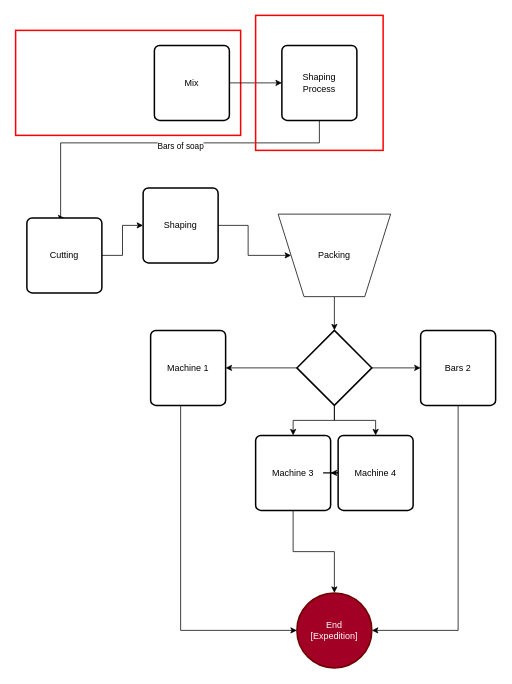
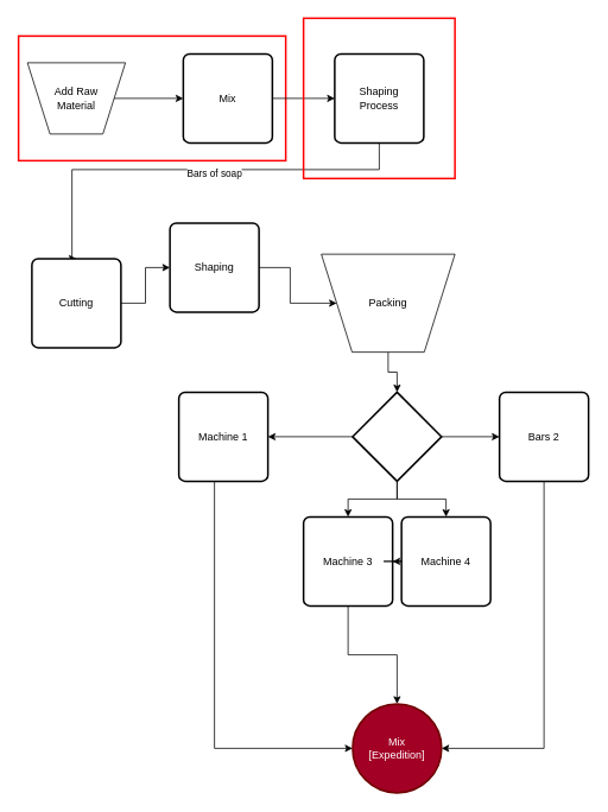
  <mxCell id="0" />
  <mxCell id="1" parent="0" />
  <mxCell id="2" value="" style="rounded=0;whiteSpace=wrap;html=1;fillColor=none;strokeWidth=2;strokeColor=#FF0000;" parent="1" vertex="1"><mxGeometry x="20" y="40" width="300" height="140" as="geometry" /></mxCell>
+ <mxCell id="3" style="edgeStyle=orthogonalEdgeStyle;rounded=0;orthogonalLoop=1;jettySize=auto;html=1;" parent="1" source="4" target="6" edge="1"><mxGeometry relative="1" as="geometry" /></mxCell>
+ <mxCell id="4" value="Add Raw&lt;br&gt;Material" style="verticalLabelPosition=middle;verticalAlign=middle;html=1;shape=trapezoid;perimeter=trapezoidPerimeter;whiteSpace=wrap;size=0.23;arcSize=10;flipV=1;labelPosition=center;align=center;" parent="1" vertex="1"><mxGeometry x="30" y="70" width="110" height="80" as="geometry" /></mxCell>
  <mxCell id="5" style="edgeStyle=orthogonalEdgeStyle;rounded=0;orthogonalLoop=1;jettySize=auto;html=1;" parent="1" source="6" target="9" edge="1"><mxGeometry relative="1" as="geometry" /></mxCell>
  <mxCell id="6" value="Mix" style="rounded=1;whiteSpace=wrap;html=1;absoluteArcSize=1;arcSize=14;strokeWidth=2;" parent="1" vertex="1"><mxGeometry x="205" y="60" width="100" height="100" as="geometry" /></mxCell>
  <mxCell id="7" style="edgeStyle=orthogonalEdgeStyle;rounded=0;orthogonalLoop=1;jettySize=auto;html=1;entryX=0.5;entryY=0;entryDx=0;entryDy=0;" parent="1" source="9" target="11" edge="1"><mxGeometry relative="1" as="geometry"><Array as="points"><mxPoint x="425" y="190" /><mxPoint x="80" y="190" /></Array></mxGeometry></mxCell>
  <mxCell id="8" value="Bars of soap" style="edgeLabel;html=1;align=center;verticalAlign=middle;resizable=0;points=[];" parent="7" vertex="1" connectable="0"><mxGeometry x="-0.099" y="4" relative="1" as="geometry"><mxPoint as="offset" /></mxGeometry></mxCell>
  <mxCell id="9" value="Shaping&lt;br&gt;Process" style="rounded=1;whiteSpace=wrap;html=1;absoluteArcSize=1;arcSize=14;strokeWidth=2;" parent="1" vertex="1"><mxGeometry x="375" y="60" width="100" height="100" as="geometry" /></mxCell>
  <mxCell id="10" style="edgeStyle=orthogonalEdgeStyle;rounded=0;orthogonalLoop=1;jettySize=auto;html=1;entryX=0;entryY=0.5;entryDx=0;entryDy=0;" parent="1" source="11" target="13" edge="1"><mxGeometry relative="1" as="geometry" /></mxCell>
  <mxCell id="11" value="Cutting" style="rounded=1;whiteSpace=wrap;html=1;absoluteArcSize=1;arcSize=14;strokeWidth=2;" parent="1" vertex="1"><mxGeometry x="35" y="290" width="100" height="100" as="geometry" /></mxCell>
  <mxCell id="12" style="edgeStyle=orthogonalEdgeStyle;rounded=0;orthogonalLoop=1;jettySize=auto;html=1;" parent="1" source="13" target="15" edge="1"><mxGeometry relative="1" as="geometry"><mxPoint x="375" y="340" as="targetPoint" /></mxGeometry></mxCell>
  <mxCell id="13" value="Shaping" style="rounded=1;whiteSpace=wrap;html=1;absoluteArcSize=1;arcSize=14;strokeWidth=2;" parent="1" vertex="1"><mxGeometry x="190" y="250" width="100" height="100" as="geometry" /></mxCell>
  <mxCell id="14" style="edgeStyle=orthogonalEdgeStyle;rounded=0;orthogonalLoop=1;jettySize=auto;html=1;entryX=0.5;entryY=0;entryDx=0;entryDy=0;entryPerimeter=0;" parent="1" source="15" target="20" edge="1"><mxGeometry relative="1" as="geometry" /></mxCell>
- <mxCell id="15" value="Packing" style="verticalLabelPosition=middle;verticalAlign=middle;html=1;shape=trapezoid;perimeter=trapezoidPerimeter;whiteSpace=wrap;size=0.23;arcSize=10;flipV=1;labelPosition=center;align=center;" parent="1" vertex="1"><mxGeometry x="370" y="285" width="150" height="110" as="geometry" /></mxCell>
+ <mxCell id="15" value="Packing" style="verticalLabelPosition=middle;verticalAlign=middle;html=1;shape=trapezoid;perimeter=trapezoidPerimeter;whiteSpace=wrap;size=0.23;arcSize=10;flipV=1;labelPosition=center;align=center;" parent="1" vertex="1"><mxGeometry x="360" y="285" width="150" height="110" as="geometry" /></mxCell>
  <mxCell id="16" style="edgeStyle=orthogonalEdgeStyle;rounded=0;orthogonalLoop=1;jettySize=auto;html=1;entryX=1;entryY=0.5;entryDx=0;entryDy=0;" parent="1" source="20" target="22" edge="1"><mxGeometry relative="1" as="geometry" /></mxCell>
  <mxCell id="17" style="edgeStyle=orthogonalEdgeStyle;rounded=0;orthogonalLoop=1;jettySize=auto;html=1;entryX=0;entryY=0.5;entryDx=0;entryDy=0;" parent="1" source="20" target="26" edge="1"><mxGeometry relative="1" as="geometry" /></mxCell>
  <mxCell id="18" style="edgeStyle=orthogonalEdgeStyle;rounded=0;orthogonalLoop=1;jettySize=auto;html=1;entryX=0.5;entryY=0;entryDx=0;entryDy=0;" parent="1" source="20" target="24" edge="1"><mxGeometry relative="1" as="geometry" /></mxCell>
  <mxCell id="19" style="edgeStyle=orthogonalEdgeStyle;rounded=0;orthogonalLoop=1;jettySize=auto;html=1;entryX=0.5;entryY=0;entryDx=0;entryDy=0;" parent="1" source="20" target="28" edge="1"><mxGeometry relative="1" as="geometry" /></mxCell>
  <mxCell id="20" value="" style="strokeWidth=2;html=1;shape=mxgraph.flowchart.decision;whiteSpace=wrap;" parent="1" vertex="1"><mxGeometry x="395" y="440" width="100" height="100" as="geometry" /></mxCell>
  <mxCell id="21" style="edgeStyle=orthogonalEdgeStyle;rounded=0;orthogonalLoop=1;jettySize=auto;html=1;entryX=0;entryY=0.5;entryDx=0;entryDy=0;entryPerimeter=0;" parent="1" source="22" target="29" edge="1"><mxGeometry relative="1" as="geometry"><Array as="points"><mxPoint x="240" y="840" /></Array></mxGeometry></mxCell>
  <mxCell id="22" value="Machine 1" style="rounded=1;whiteSpace=wrap;html=1;absoluteArcSize=1;arcSize=14;strokeWidth=2;" parent="1" vertex="1"><mxGeometry x="200" y="440" width="100" height="100" as="geometry" /></mxCell>
  <mxCell id="23" style="edgeStyle=orthogonalEdgeStyle;rounded=0;orthogonalLoop=1;jettySize=auto;html=1;entryX=0.5;entryY=0;entryDx=0;entryDy=0;entryPerimeter=0;" parent="1" source="24" target="29" edge="1"><mxGeometry relative="1" as="geometry" /></mxCell>
  <mxCell id="24" value="Machine 3" style="rounded=1;whiteSpace=wrap;html=1;absoluteArcSize=1;arcSize=14;strokeWidth=2;" parent="1" vertex="1"><mxGeometry x="340" y="580" width="100" height="100" as="geometry" /></mxCell>
  <mxCell id="25" style="edgeStyle=orthogonalEdgeStyle;rounded=0;orthogonalLoop=1;jettySize=auto;html=1;entryX=1;entryY=0.5;entryDx=0;entryDy=0;entryPerimeter=0;" parent="1" source="26" target="29" edge="1"><mxGeometry relative="1" as="geometry"><Array as="points"><mxPoint x="610" y="840" /></Array></mxGeometry></mxCell>
  <mxCell id="26" value="Bars 2" style="rounded=1;whiteSpace=wrap;html=1;absoluteArcSize=1;arcSize=14;strokeWidth=2;" parent="1" vertex="1"><mxGeometry x="560" y="440" width="100" height="100" as="geometry" /></mxCell>
  <mxCell id="27" style="edgeStyle=orthogonalEdgeStyle;rounded=0;orthogonalLoop=1;jettySize=auto;html=1;" parent="1" source="28" target="24" edge="1"><mxGeometry relative="1" as="geometry" /></mxCell>
  <mxCell id="28" value="Machine 4" style="rounded=1;whiteSpace=wrap;html=1;absoluteArcSize=1;arcSize=14;strokeWidth=2;" parent="1" vertex="1"><mxGeometry x="450" y="580" width="100" height="100" as="geometry" /></mxCell>
- <mxCell id="29" value="End&lt;br&gt;[Expedition]" style="strokeWidth=2;html=1;shape=mxgraph.flowchart.start_2;whiteSpace=wrap;fillColor=#a20025;fontColor=#ffffff;strokeColor=#6F0000;" parent="1" vertex="1"><mxGeometry x="395" y="790" width="100" height="100" as="geometry" /></mxCell>
+ <mxCell id="29" value="Mix&lt;br&gt;[Expedition]" style="strokeWidth=2;html=1;shape=mxgraph.flowchart.start_2;whiteSpace=wrap;fillColor=#a20025;fontColor=#ffffff;strokeColor=#6F0000;" parent="1" vertex="1"><mxGeometry x="395" y="790" width="100" height="100" as="geometry" /></mxCell>
  <mxCell id="30" value="" style="rounded=0;whiteSpace=wrap;html=1;fillColor=none;strokeWidth=2;strokeColor=#FF0000;" vertex="1" parent="1"><mxGeometry x="340" y="20" width="170" height="180" as="geometry" /></mxCell>
